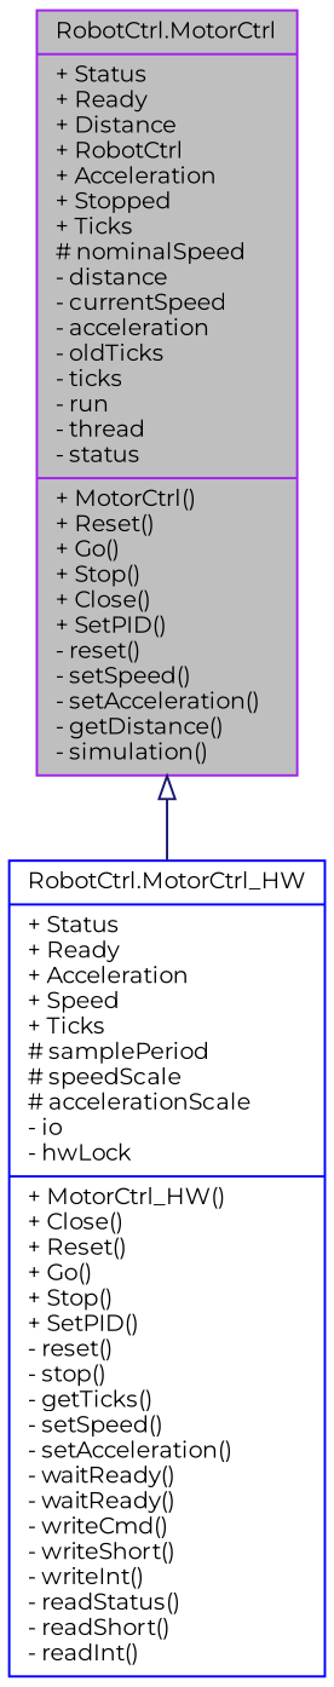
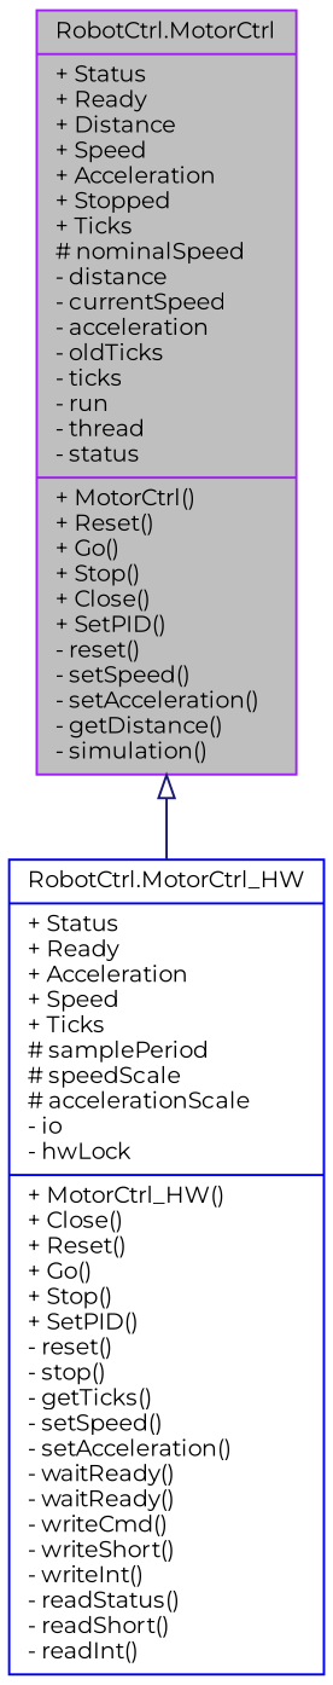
  digraph {
    fontname=Montserrat
    node [fontname=Montserrat fontsize=10 shape=record style=filled]
-   n1 [color=purple fillcolor=grey75 fontcolor=black height=0.2 label="{RobotCtrl.MotorCtrl\n|+ Status\l+ Ready\l+ Distance\l+ RobotCtrl\l+ Acceleration\l+ Stopped\l+ Ticks\l# nominalSpeed\l- distance\l- currentSpeed\l- acceleration\l- oldTicks\l- ticks\l- run\l- thread\l- status\l|+ MotorCtrl()\l+ Reset()\l+ Go()\l+ Stop()\l+ Close()\l+ SetPID()\l- reset()\l- setSpeed()\l- setAcceleration()\l- getDistance()\l- simulation()\l}" width=0.4]
+   n1 [color=purple fillcolor=grey75 fontcolor=black height=0.2 label="{RobotCtrl.MotorCtrl\n|+ Status\l+ Ready\l+ Distance\l+ Speed\l+ Acceleration\l+ Stopped\l+ Ticks\l# nominalSpeed\l- distance\l- currentSpeed\l- acceleration\l- oldTicks\l- ticks\l- run\l- thread\l- status\l|+ MotorCtrl()\l+ Reset()\l+ Go()\l+ Stop()\l+ Close()\l+ SetPID()\l- reset()\l- setSpeed()\l- setAcceleration()\l- getDistance()\l- simulation()\l}" width=0.4]
    n2 [color=blue fillcolor=white height=0.2 label="{RobotCtrl.MotorCtrl_HW\n|+ Status\l+ Ready\l+ Acceleration\l+ Speed\l+ Ticks\l# samplePeriod\l# speedScale\l# accelerationScale\l- io\l- hwLock\l|+ MotorCtrl_HW()\l+ Close()\l+ Reset()\l+ Go()\l+ Stop()\l+ SetPID()\l- reset()\l- stop()\l- getTicks()\l- setSpeed()\l- setAcceleration()\l- waitReady()\l- waitReady()\l- writeCmd()\l- writeShort()\l- writeInt()\l- readStatus()\l- readShort()\l- readInt()\l}" width=0.4]
    n1 -> n2 [arrowtail=empty color=midnightblue dir=back fontname=Montserrat fontsize=10 labelfontname=FreeSans labelfontsize=10 style=solid]
  }
